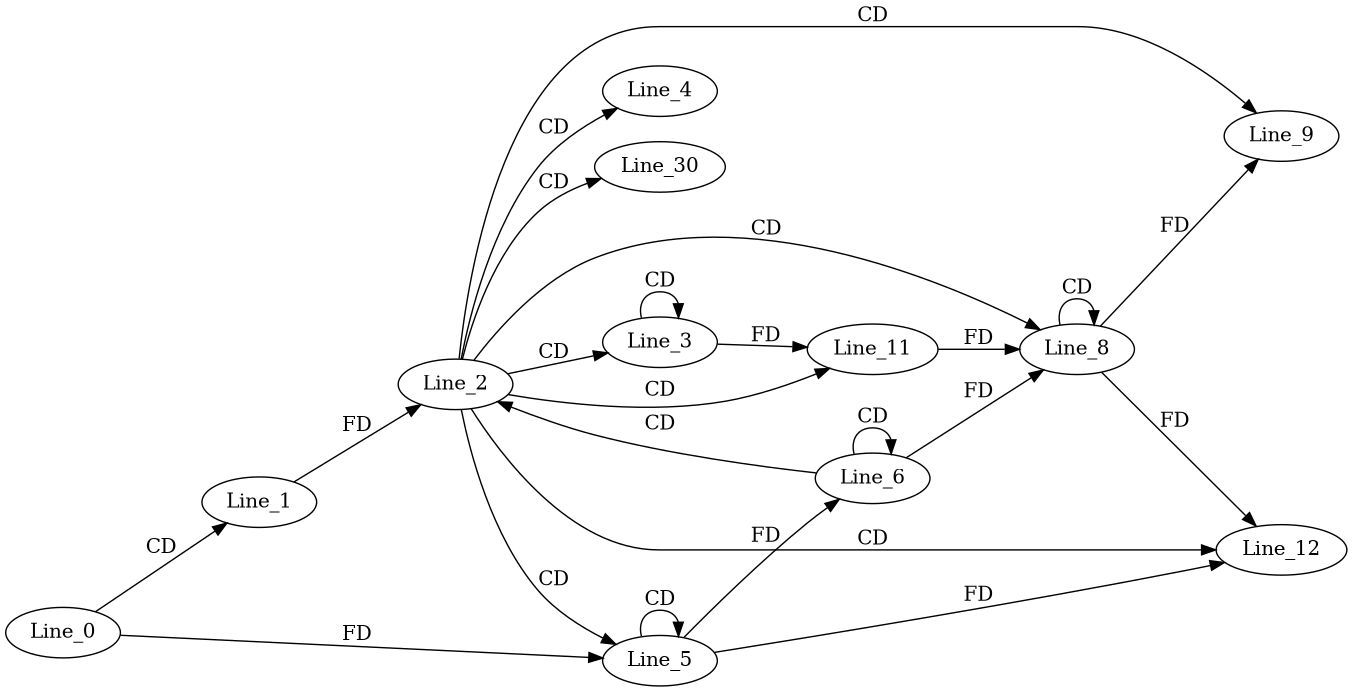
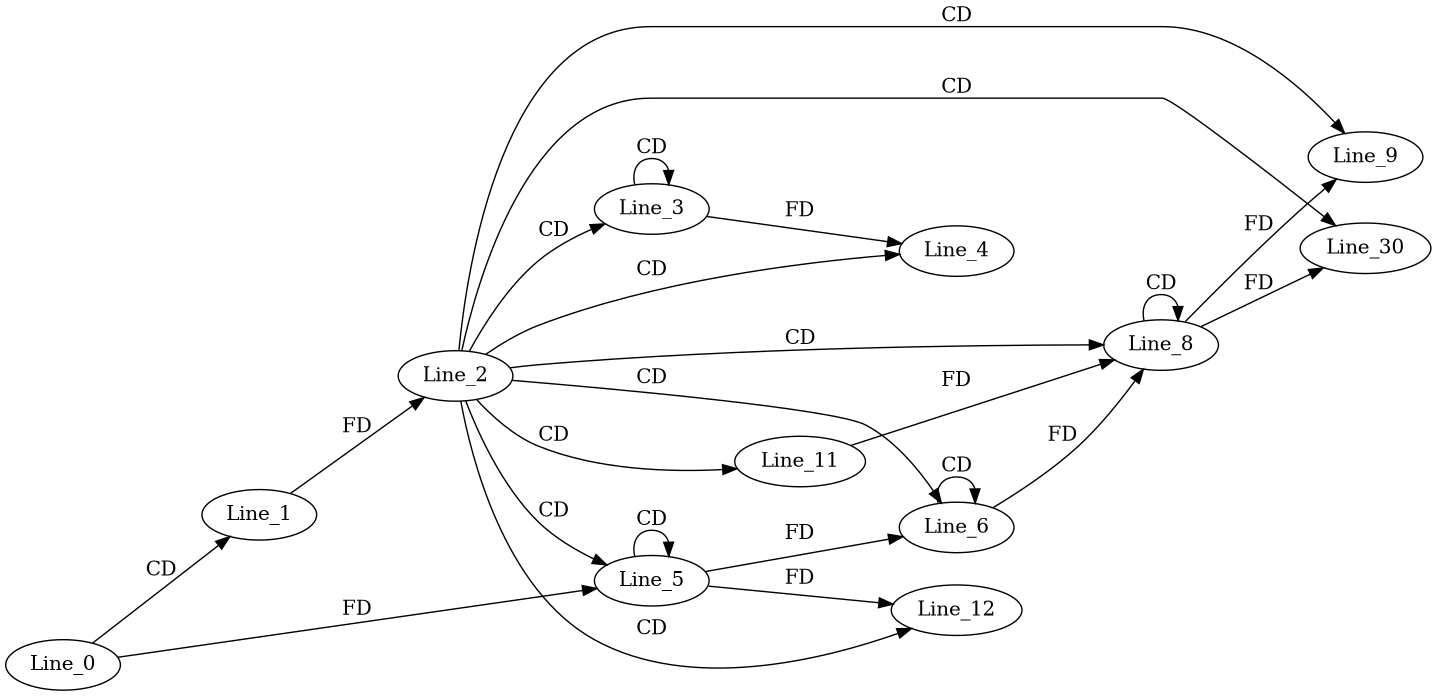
  digraph {
    rankdir=LR
    Line_0
    Line_1
    Line_5
    Line_2
    Line_3
    Line_4
    Line_6
    Line_8
    Line_9
    n10 [label=Line_30]
    Line_11
    Line_12
    Line_0 -> Line_1 [label=CD]
    Line_0 -> Line_5 [label=FD]
    Line_1 -> Line_2 [label=FD]
    Line_5 -> Line_5 [label=CD]
    Line_5 -> Line_6 [label=FD]
    Line_5 -> Line_12 [label=FD]
    Line_2 -> Line_5 [label=CD]
    Line_2 -> Line_3 [label=CD]
    Line_2 -> Line_4 [label=CD]
-   Line_6 -> Line_2 [label=CD]
+   Line_2 -> Line_6 [label=CD]
    Line_2 -> Line_8 [label=CD]
    Line_2 -> Line_9 [label=CD]
    Line_2 -> n10 [label=CD]
    Line_2 -> Line_11 [label=CD]
    Line_2 -> Line_12 [label=CD]
    Line_3 -> Line_3 [label=CD]
-   Line_3 -> Line_11 [label=FD]
+   Line_3 -> Line_4 [label=FD]
    Line_6 -> Line_6 [label=CD]
    Line_6 -> Line_8 [label=FD]
    Line_8 -> Line_8 [label=CD]
    Line_8 -> Line_9 [label=FD]
-   Line_8 -> Line_12 [label=FD]
+   Line_8 -> n10 [label=FD]
    Line_11 -> Line_8 [label=FD]
  }
